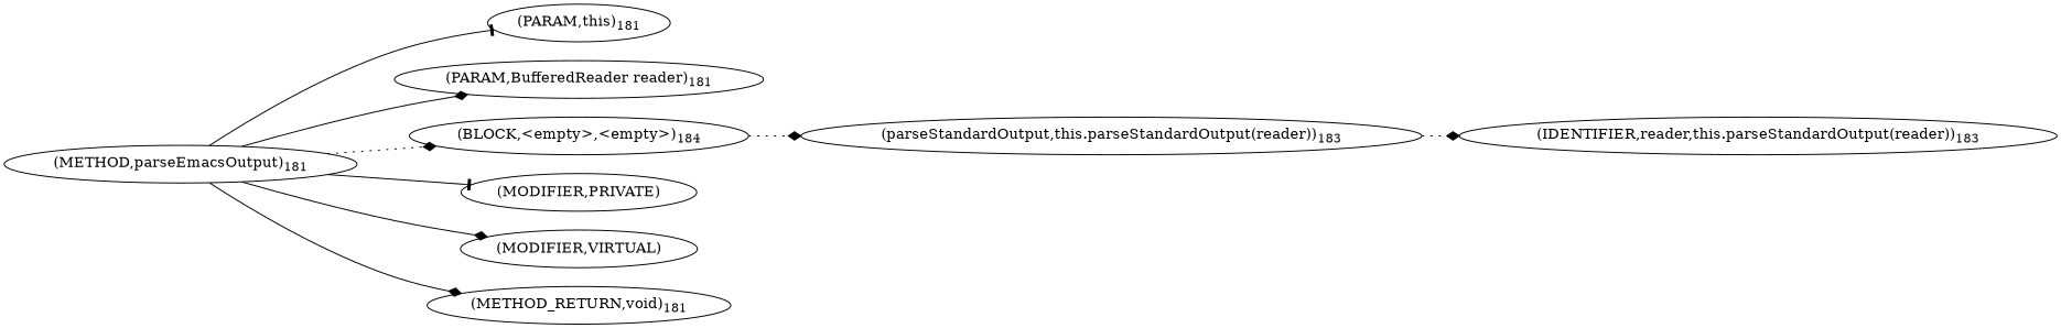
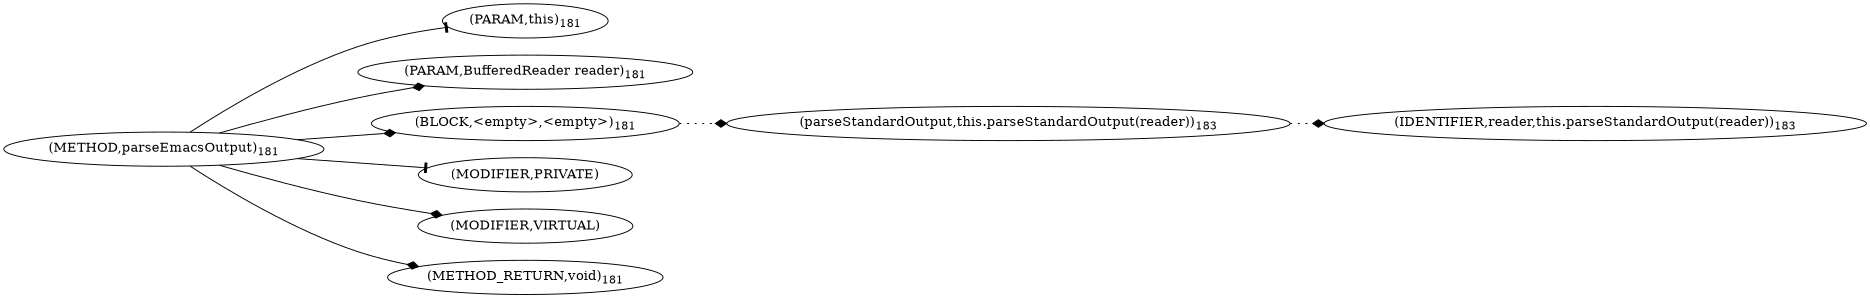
  digraph {
    rankdir=LR
    edge [arrowhead=diamond style=solid]
    n1 [label=<(METHOD,parseEmacsOutput)<SUB>181</SUB>>]
    n2 [label=<(PARAM,this)<SUB>181</SUB>>]
    n3 [label=<(PARAM,BufferedReader reader)<SUB>181</SUB>>]
-   n4 [label=<(BLOCK,&lt;empty&gt;,&lt;empty&gt;)<SUB>184</SUB>>]
+   n4 [label=<(BLOCK,&lt;empty&gt;,&lt;empty&gt;)<SUB>181</SUB>>]
    n5 [label=<(MODIFIER,PRIVATE)>]
    n6 [label=<(MODIFIER,VIRTUAL)>]
    n7 [label=<(METHOD_RETURN,void)<SUB>181</SUB>>]
    n8 [label=<(parseStandardOutput,this.parseStandardOutput(reader))<SUB>183</SUB>>]
    n9 [label=<(IDENTIFIER,reader,this.parseStandardOutput(reader))<SUB>183</SUB>>]
    n1 -> n2 [arrowhead=tee]
    n1 -> n3
-   n1 -> n4 [style=dotted]
+   n1 -> n4
    n1 -> n5 [arrowhead=tee]
    n1 -> n6
    n1 -> n7
    n4 -> n8 [style=dotted]
    n8 -> n9 [style=dotted]
  }
